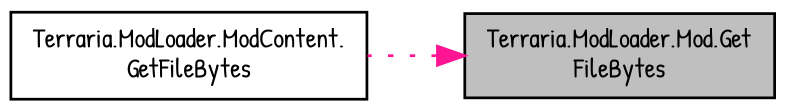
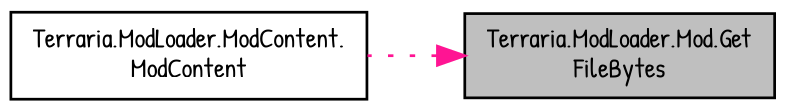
  digraph {
    rankdir=RL
    fontname="Patrick Hand"
    node [color=black fontname="Patrick Hand" fontsize=10 shape=record style=filled]
    n1 [fillcolor=grey75 fontcolor=black height=0.2 label="Terraria.ModLoader.Mod.Get\lFileBytes" width=0.4]
-   n2 [fillcolor=white height=0.2 label="Terraria.ModLoader.ModContent.\lGetFileBytes" width=0.4]
+   n2 [fillcolor=white height=0.2 label="Terraria.ModLoader.ModContent.\lModContent" width=0.4]
    n1 -> n2 [color=deeppink dir=back fontname="Patrick Hand" fontsize=10 labelfontname=Helvetica labelfontsize=10 style=dotted]
  }
